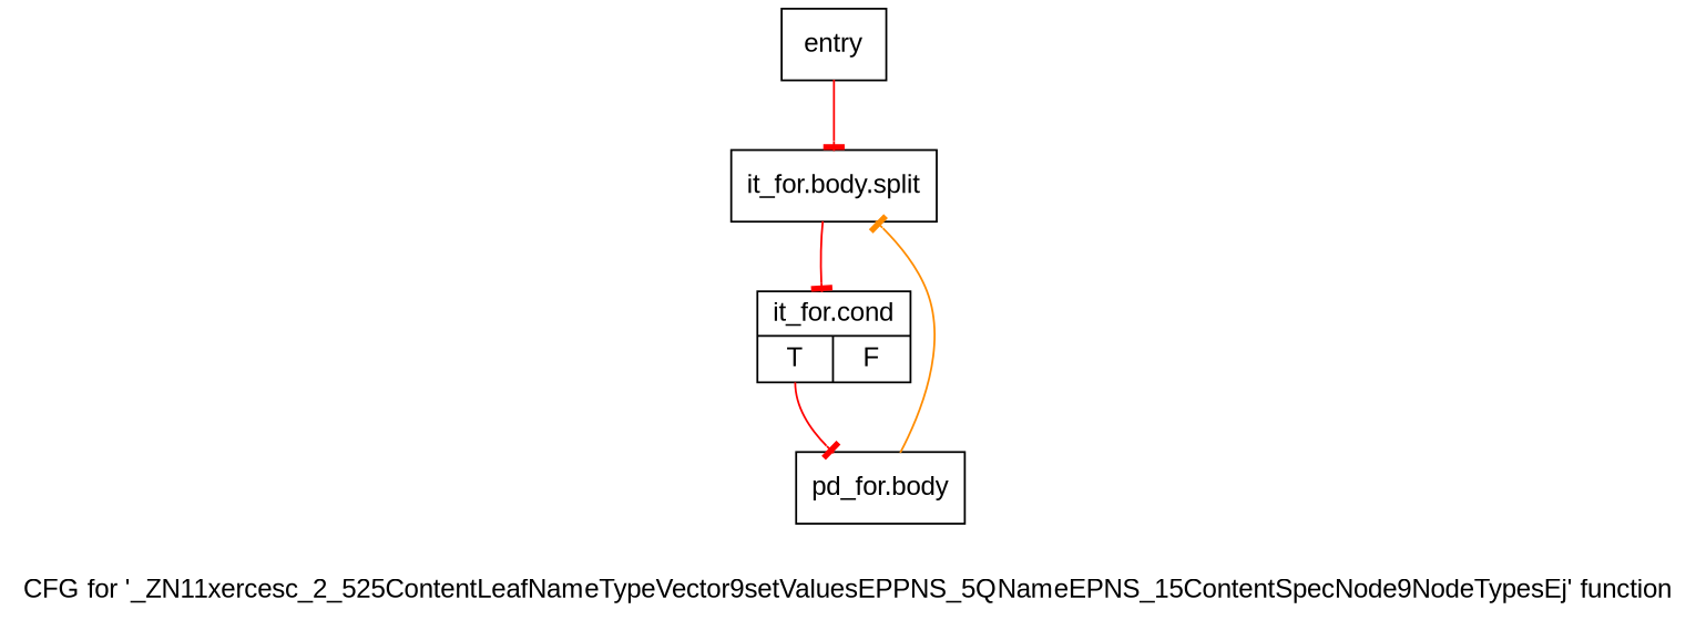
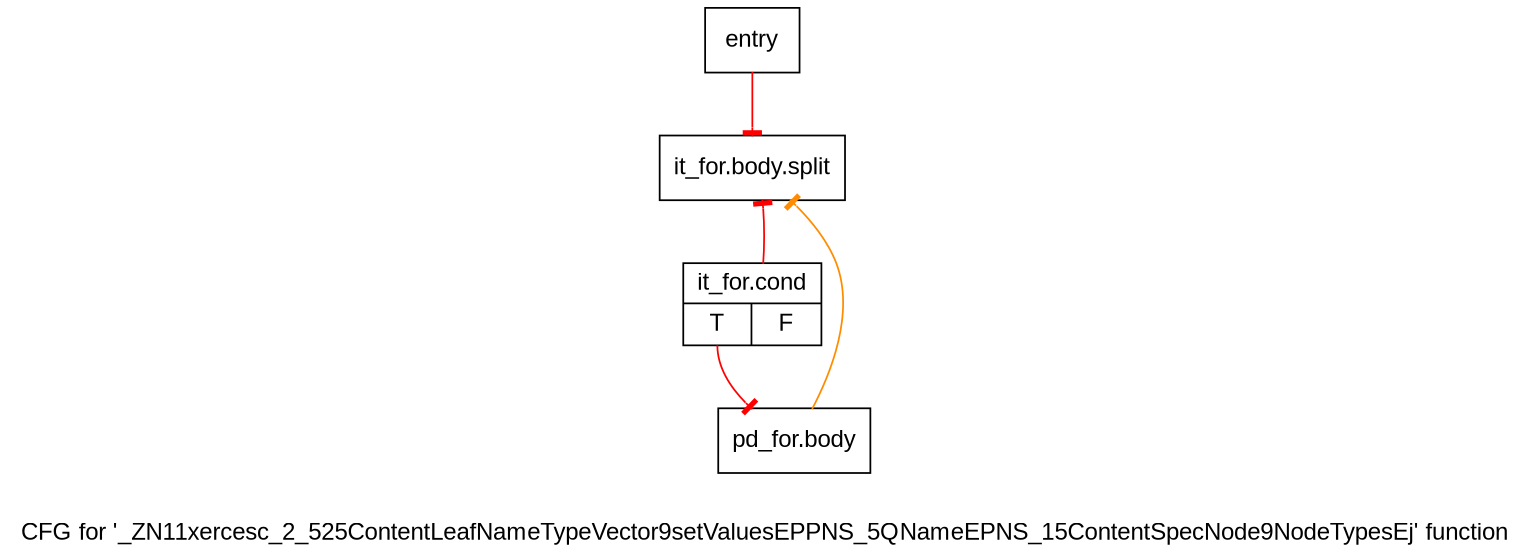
  digraph {
    fontname="Liberation Sans"
    label="CFG for '_ZN11xercesc_2_525ContentLeafNameTypeVector9setValuesEPPNS_5QNameEPNS_15ContentSpecNode9NodeTypesEj' function"
    node [fontname="Liberation Sans" shape=record]
    edge [arrowhead=tee color=red fontname="Liberation Sans"]
    n1 [label="{entry}"]
    n2 [label="{it_for.body.split}"]
    n3 [label="{it_for.cond|{<s0>T|<s1>F}}"]
    n4 [label="{pd_for.body}"]
    n1 -> n2
-   n2 -> n3
+   n3 -> n2
    n3 -> n4 [tailport=s0]
    n4 -> n2 [color=darkorange]
  }
